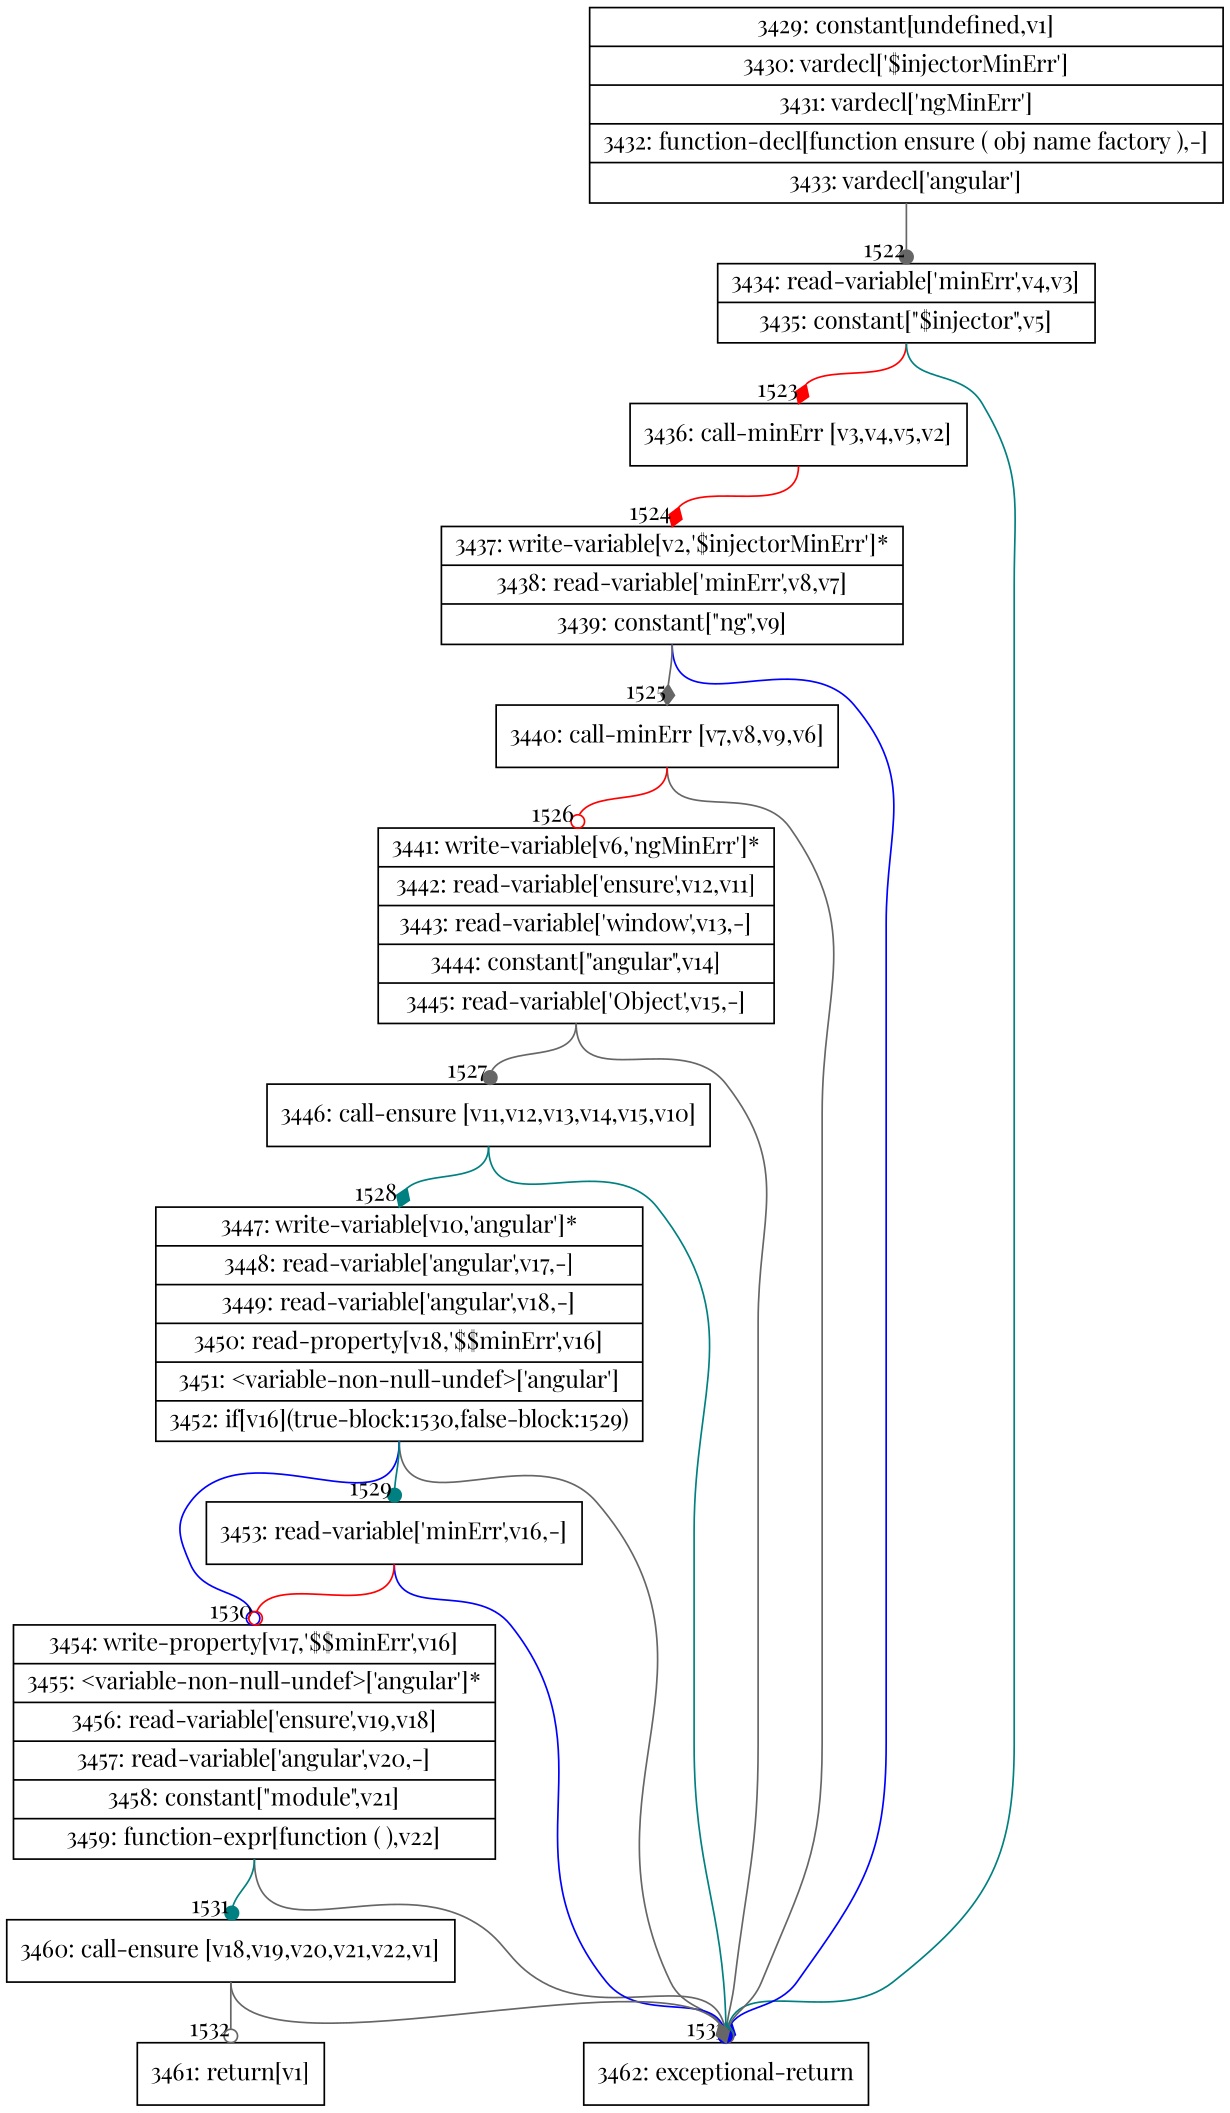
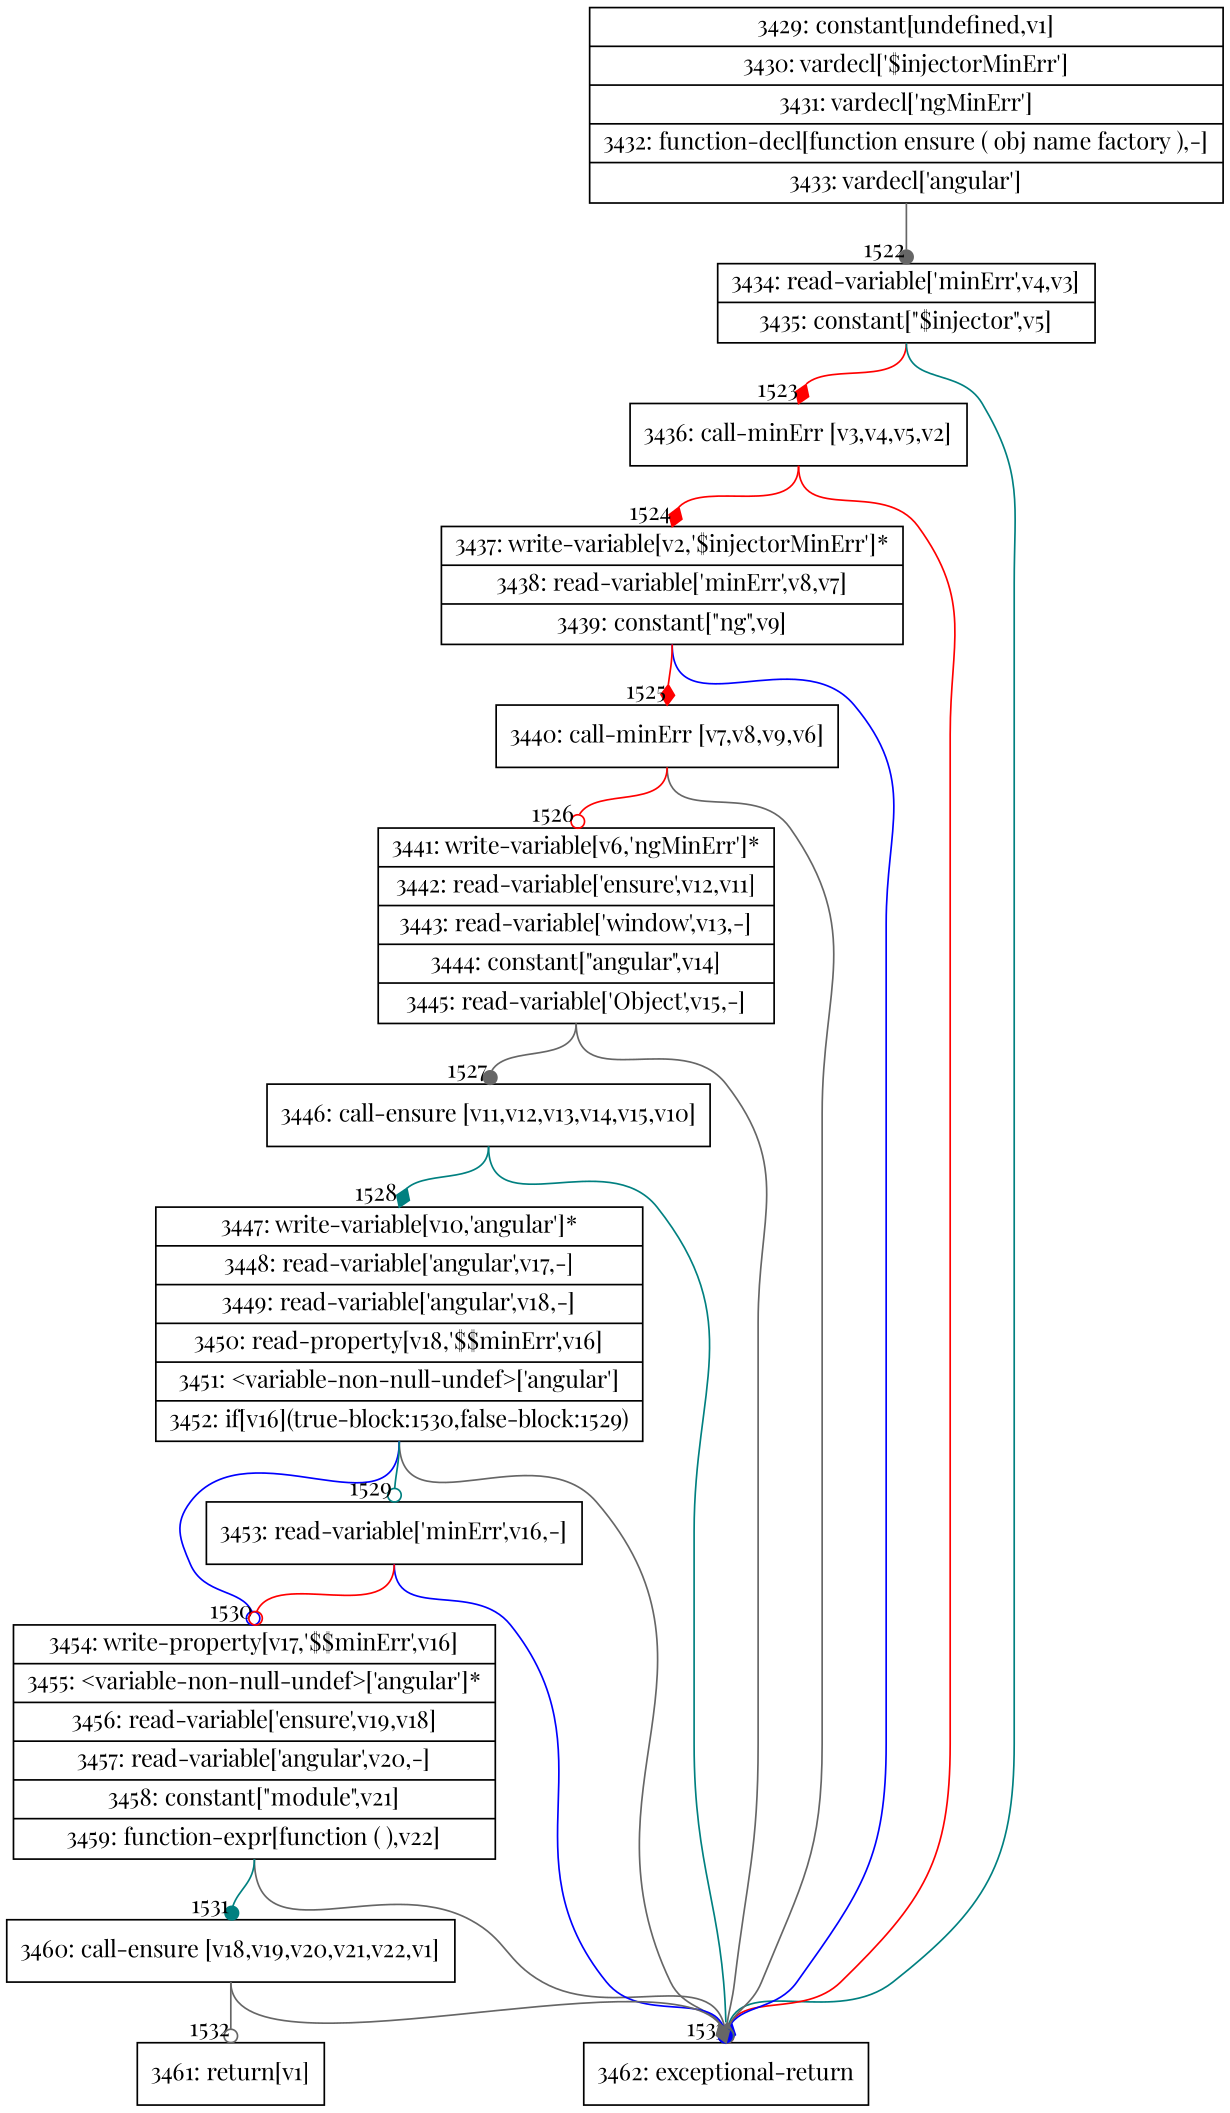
  digraph {
    fontname="Playfair Display"
    rankdir=TD
    node [fontname="Playfair Display" shape=record]
    edge [arrowhead=diamond color=gray40 fontname="Playfair Display" headport=n tailport=s]
    n1 [label="{3429: constant[undefined,v1]|3430: vardecl['$injectorMinErr']|3431: vardecl['ngMinErr']|3432: function-decl[function ensure ( obj name factory ),-]|3433: vardecl['angular']}"]
    n2 [label="{3434: read-variable['minErr',v4,v3]|3435: constant[\"$injector\",v5]}"]
    n3 [label="{3436: call-minErr [v3,v4,v5,v2]}"]
    n4 [label="{3462: exceptional-return}"]
    n5 [label="{3437: write-variable[v2,'$injectorMinErr']*|3438: read-variable['minErr',v8,v7]|3439: constant[\"ng\",v9]}"]
    n6 [label="{3440: call-minErr [v7,v8,v9,v6]}"]
    n7 [label="{3441: write-variable[v6,'ngMinErr']*|3442: read-variable['ensure',v12,v11]|3443: read-variable['window',v13,-]|3444: constant[\"angular\",v14]|3445: read-variable['Object',v15,-]}"]
    n8 [label="{3446: call-ensure [v11,v12,v13,v14,v15,v10]}"]
    n9 [label="{3447: write-variable[v10,'angular']*|3448: read-variable['angular',v17,-]|3449: read-variable['angular',v18,-]|3450: read-property[v18,'$$minErr',v16]|3451: \<variable-non-null-undef\>['angular']|3452: if[v16](true-block:1530,false-block:1529)}"]
    n10 [label="{3454: write-property[v17,'$$minErr',v16]|3455: \<variable-non-null-undef\>['angular']*|3456: read-variable['ensure',v19,v18]|3457: read-variable['angular',v20,-]|3458: constant[\"module\",v21]|3459: function-expr[function ( ),v22]}"]
    n11 [label="{3453: read-variable['minErr',v16,-]}"]
    n12 [label="{3460: call-ensure [v18,v19,v20,v21,v22,v1]}"]
    n13 [label="{3461: return[v1]}"]
    n1 -> n2 [arrowhead=dot headlabel="      1522"]
    n2 -> n3 [color=red headlabel="      1523"]
    n2 -> n4 [color=teal headlabel="      1533"]
+   n3 -> n4 [arrowhead=odot color=red]
    n3 -> n5 [color=red headlabel="      1524"]
    n5 -> n4 [color=blue]
-   n5 -> n6 [headlabel="      1525"]
+   n5 -> n6 [color=red headlabel="      1525"]
    n6 -> n4 [arrowhead=dot]
    n6 -> n7 [arrowhead=odot color=red headlabel="      1526"]
    n7 -> n4
    n7 -> n8 [arrowhead=dot headlabel="      1527"]
-   n8 -> n4 [color=teal]
+   n8 -> n4 [arrowhead=odot color=teal]
    n8 -> n9 [color=teal headlabel="      1528"]
    n9 -> n4
    n9 -> n10 [arrowhead=odot color=blue headlabel="      1530"]
-   n9 -> n11 [arrowhead=dot color=teal headlabel="      1529"]
+   n9 -> n11 [arrowhead=odot color=teal headlabel="      1529"]
    n10 -> n4 [arrowhead=odot]
    n10 -> n12 [arrowhead=dot color=teal headlabel="      1531"]
    n11 -> n4 [arrowhead=dot color=blue]
    n11 -> n10 [arrowhead=odot color=red]
    n12 -> n4
    n12 -> n13 [arrowhead=odot headlabel="      1532"]
  }
